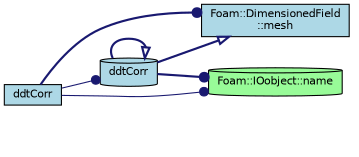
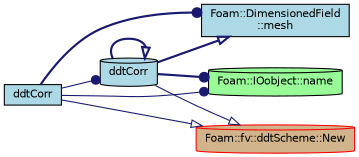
  digraph {
    rankdir=LR
    node [color=black fillcolor=lightblue fontname=Helvetica fontsize=10 shape=cylinder style=filled]
    edge [color=midnightblue fontname=Helvetica fontsize=10 labelfontname=Helvetica labelfontsize=10 style=solid arrowhead=dot]
    n1 [fontcolor=black height=0.2 label=ddtCorr shape=box width=0.4]
    n2 [height=0.2 label=ddtCorr width=0.4]
    n3 [height=0.2 label="Foam::DimensionedField\l::mesh" shape=box width=0.4]
    n4 [height=0.2 label="Foam::IOobject::name" width=0.4 fillcolor=palegreen]
+   n5 [color=red height=0.2 label="Foam::fv::ddtScheme::New" width=0.4 fillcolor=tan]
    n1 -> n2
    n1 -> n3 [style=bold]
    n1 -> n4
+   n1 -> n5 [arrowhead=onormal]
    n2 -> n2 [style=bold arrowhead=onormal]
    n2 -> n3 [style=bold arrowhead=onormal]
    n2 -> n4 [style=bold]
+   n2 -> n5 [arrowhead=onormal]
  }
